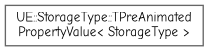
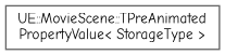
  digraph {
    rankdir=LR
    fontname="Comic Neue"
-   n1 [color=grey40 fillcolor=white fontname="Comic Neue" fontsize=10 height=0.2 label="UE::StorageType::TPreAnimated\lPropertyValue\< StorageType \>" shape=box style=filled width=0.4]
+   n1 [color=grey40 fillcolor=white fontname="Comic Neue" fontsize=10 height=0.2 label="UE::MovieScene::TPreAnimated\lPropertyValue\< StorageType \>" shape=box style=filled width=0.4]
  }
